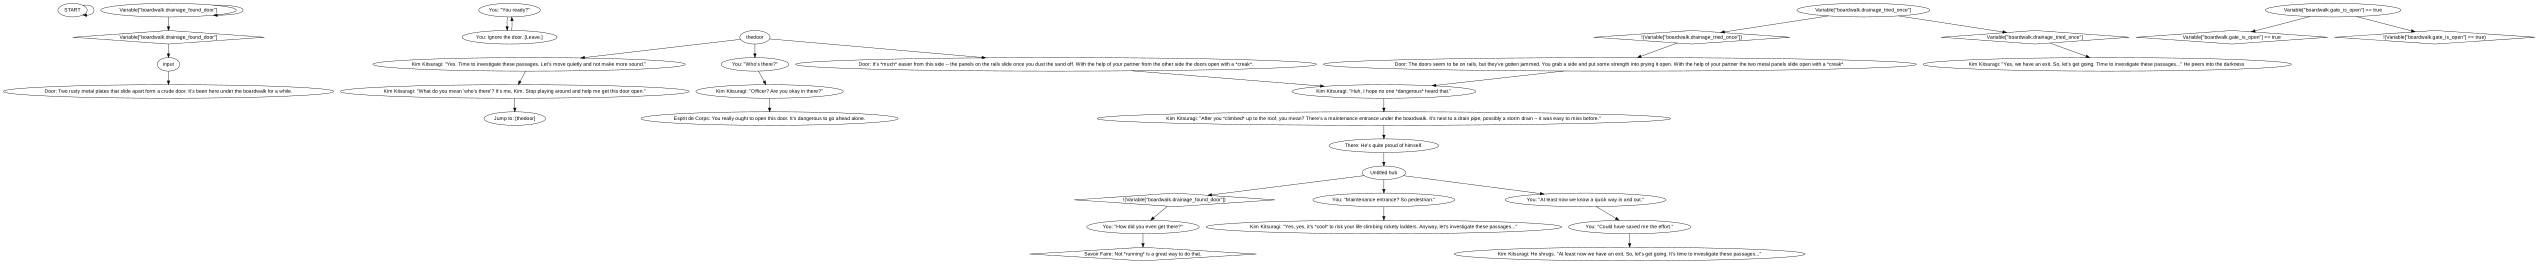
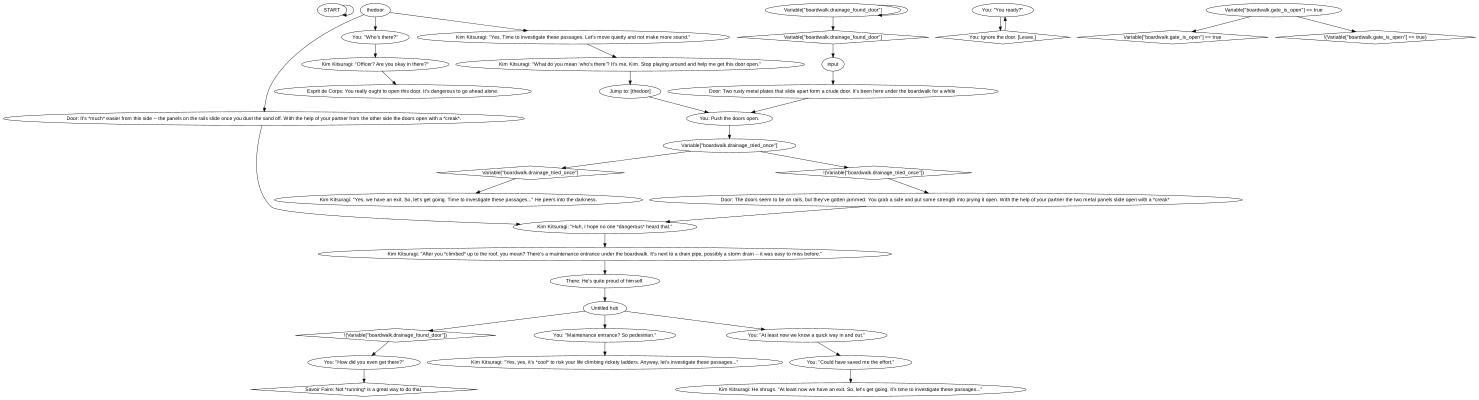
  digraph {
    fontname="Liberation Sans"
    node [fontname="Liberation Sans"]
    edge [fontname="Liberation Sans"]
    n1 [label=START]
    n2 [label=input]
    n3 [label="Door: Two rusty metal plates that slide apart form a crude door. It's been here under the boardwalk for a while."]
+   n4 [label="You: Push the doors open."]
    n5 [label="You: \"You ready?\""]
-   n6 [label="You: Ignore the door. [Leave.]"]
+   n6 [label="You: Ignore the door. [Leave.]" shape=diamond]
    n7 [label="Kim Kitsuragi: \"Officer? Are you okay in there?\""]
    n8 [label="Esprit de Corps: You really ought to open this door. It's dangerous to go ahead alone."]
    n9 [label="Kim Kitsuragi: \"What do you mean 'who's there'? It's me, Kim. Stop playing around and help me get this door open.\""]
    n10 [label="Jump to: [thedoor]"]
    n11 [label="Savoir Faire: Not *running* is a great way to do that." shape=diamond]
    n12 [label="Kim Kitsuragi: \"After you *climbed* up to the roof, you mean? There's a maintenance entrance under the boardwalk. It's next to a drain pipe, possibly a storm drain -- it was easy to miss before.\""]
    n13 [label="There: He's quite proud of himself."]
    n14 [label="Untitled hub"]
    n15 [label="Variable[\"boardwalk.drainage_found_door\"]"]
    n16 [label="Variable[\"boardwalk.drainage_found_door\"]" shape=diamond]
    n17 [label="!(Variable[\"boardwalk.drainage_found_door\"])" shape=diamond]
    n18 [label="You: \"How did you even get there?\""]
    n19 [label="You: \"Could have saved me the effort.\""]
    n20 [label="Kim Kitsuragi: He shrugs. \"At least now we have an exit. So, let's get going. It's time to investigate these passages...\""]
    n21 [label="Kim Kitsuragi: \"Yes, we have an exit. So, let's get going. Time to investigate these passages...\" He peers into the darkness."]
    n22 [label="Door: It's *much* easier from this side -- the panels on the rails slide once you dust the sand off. With the help of your partner from the other side the doors open with a *creak*."]
    n23 [label="Kim Kitsuragi: \"Huh, I hope no one *dangerous* heard that.\""]
    n24 [label="You: \"Who's there?\""]
    n25 [label="Kim Kitsuragi: \"Yes. Time to investigate these passages. Let's move quietly and not make more sound.\""]
    n26 [label="Variable[\"boardwalk.drainage_tried_once\"]"]
    n27 [label="Variable[\"boardwalk.drainage_tried_once\"]" shape=diamond]
    n28 [label="!(Variable[\"boardwalk.drainage_tried_once\"])" shape=diamond]
    n29 [label=thedoor]
    n30 [label="Door: The doors seem to be on rails, but they've gotten jammed. You grab a side and put some strength into prying it open. With the help of your partner the two metal panels slide open with a *creak*."]
    n31 [label="Kim Kitsuragi: \"Yes, yes, it's *cool* to risk your life climbing rickety ladders. Anyway, let's investigate these passages...\""]
    n32 [label="You: \"Maintenance entrance? So pedestrian.\""]
    n33 [label="Variable[\"boardwalk.gate_is_open\"] == true"]
    n34 [label="Variable[\"boardwalk.gate_is_open\"] == true" shape=diamond]
    n35 [label="!(Variable[\"boardwalk.gate_is_open\"] == true)" shape=diamond]
    n36 [label="You: \"At least now we know a quick way in and out.\""]
    n1 -> n1
    n2 -> n3
+   n3 -> n4
+   n4 -> n26
    n5 -> n6
    n6 -> n5
    n7 -> n8
    n9 -> n10
+   n10 -> n4
    n12 -> n13
    n13 -> n14
    n14 -> n17
    n14 -> n32
    n14 -> n36
    n15 -> n15
    n15 -> n16
    n16 -> n2
    n17 -> n18
    n18 -> n11
    n19 -> n20
    n22 -> n23
    n23 -> n12
    n24 -> n7
    n25 -> n9
    n26 -> n27
    n26 -> n28
    n27 -> n21
    n28 -> n30
    n29 -> n22
    n29 -> n24
    n29 -> n25
    n30 -> n23
    n32 -> n31
    n33 -> n34
    n33 -> n35
    n36 -> n19
  }
